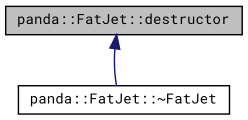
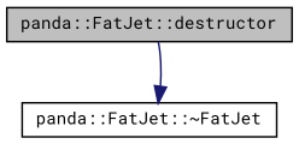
  digraph {
    rankdir=TB
    fontname="Roboto Mono"
    node [color=black fontname="Roboto Mono" fontsize=10 shape=record style=filled]
    n1 [fillcolor=grey75 fontcolor=black height=0.2 label="panda::FatJet::destructor" width=0.4]
    n2 [fillcolor=white height=0.2 label="panda::FatJet::~FatJet" width=0.4]
-   n1 -> n2 [color=midnightblue dir=back fontname="Roboto Mono" fontsize=10 labelfontname=Helvetica labelfontsize=10 style=solid]
+   n2 -> n1 [color=midnightblue dir=back fontname="Roboto Mono" fontsize=10 labelfontname=Helvetica labelfontsize=10 style=solid]
  }
